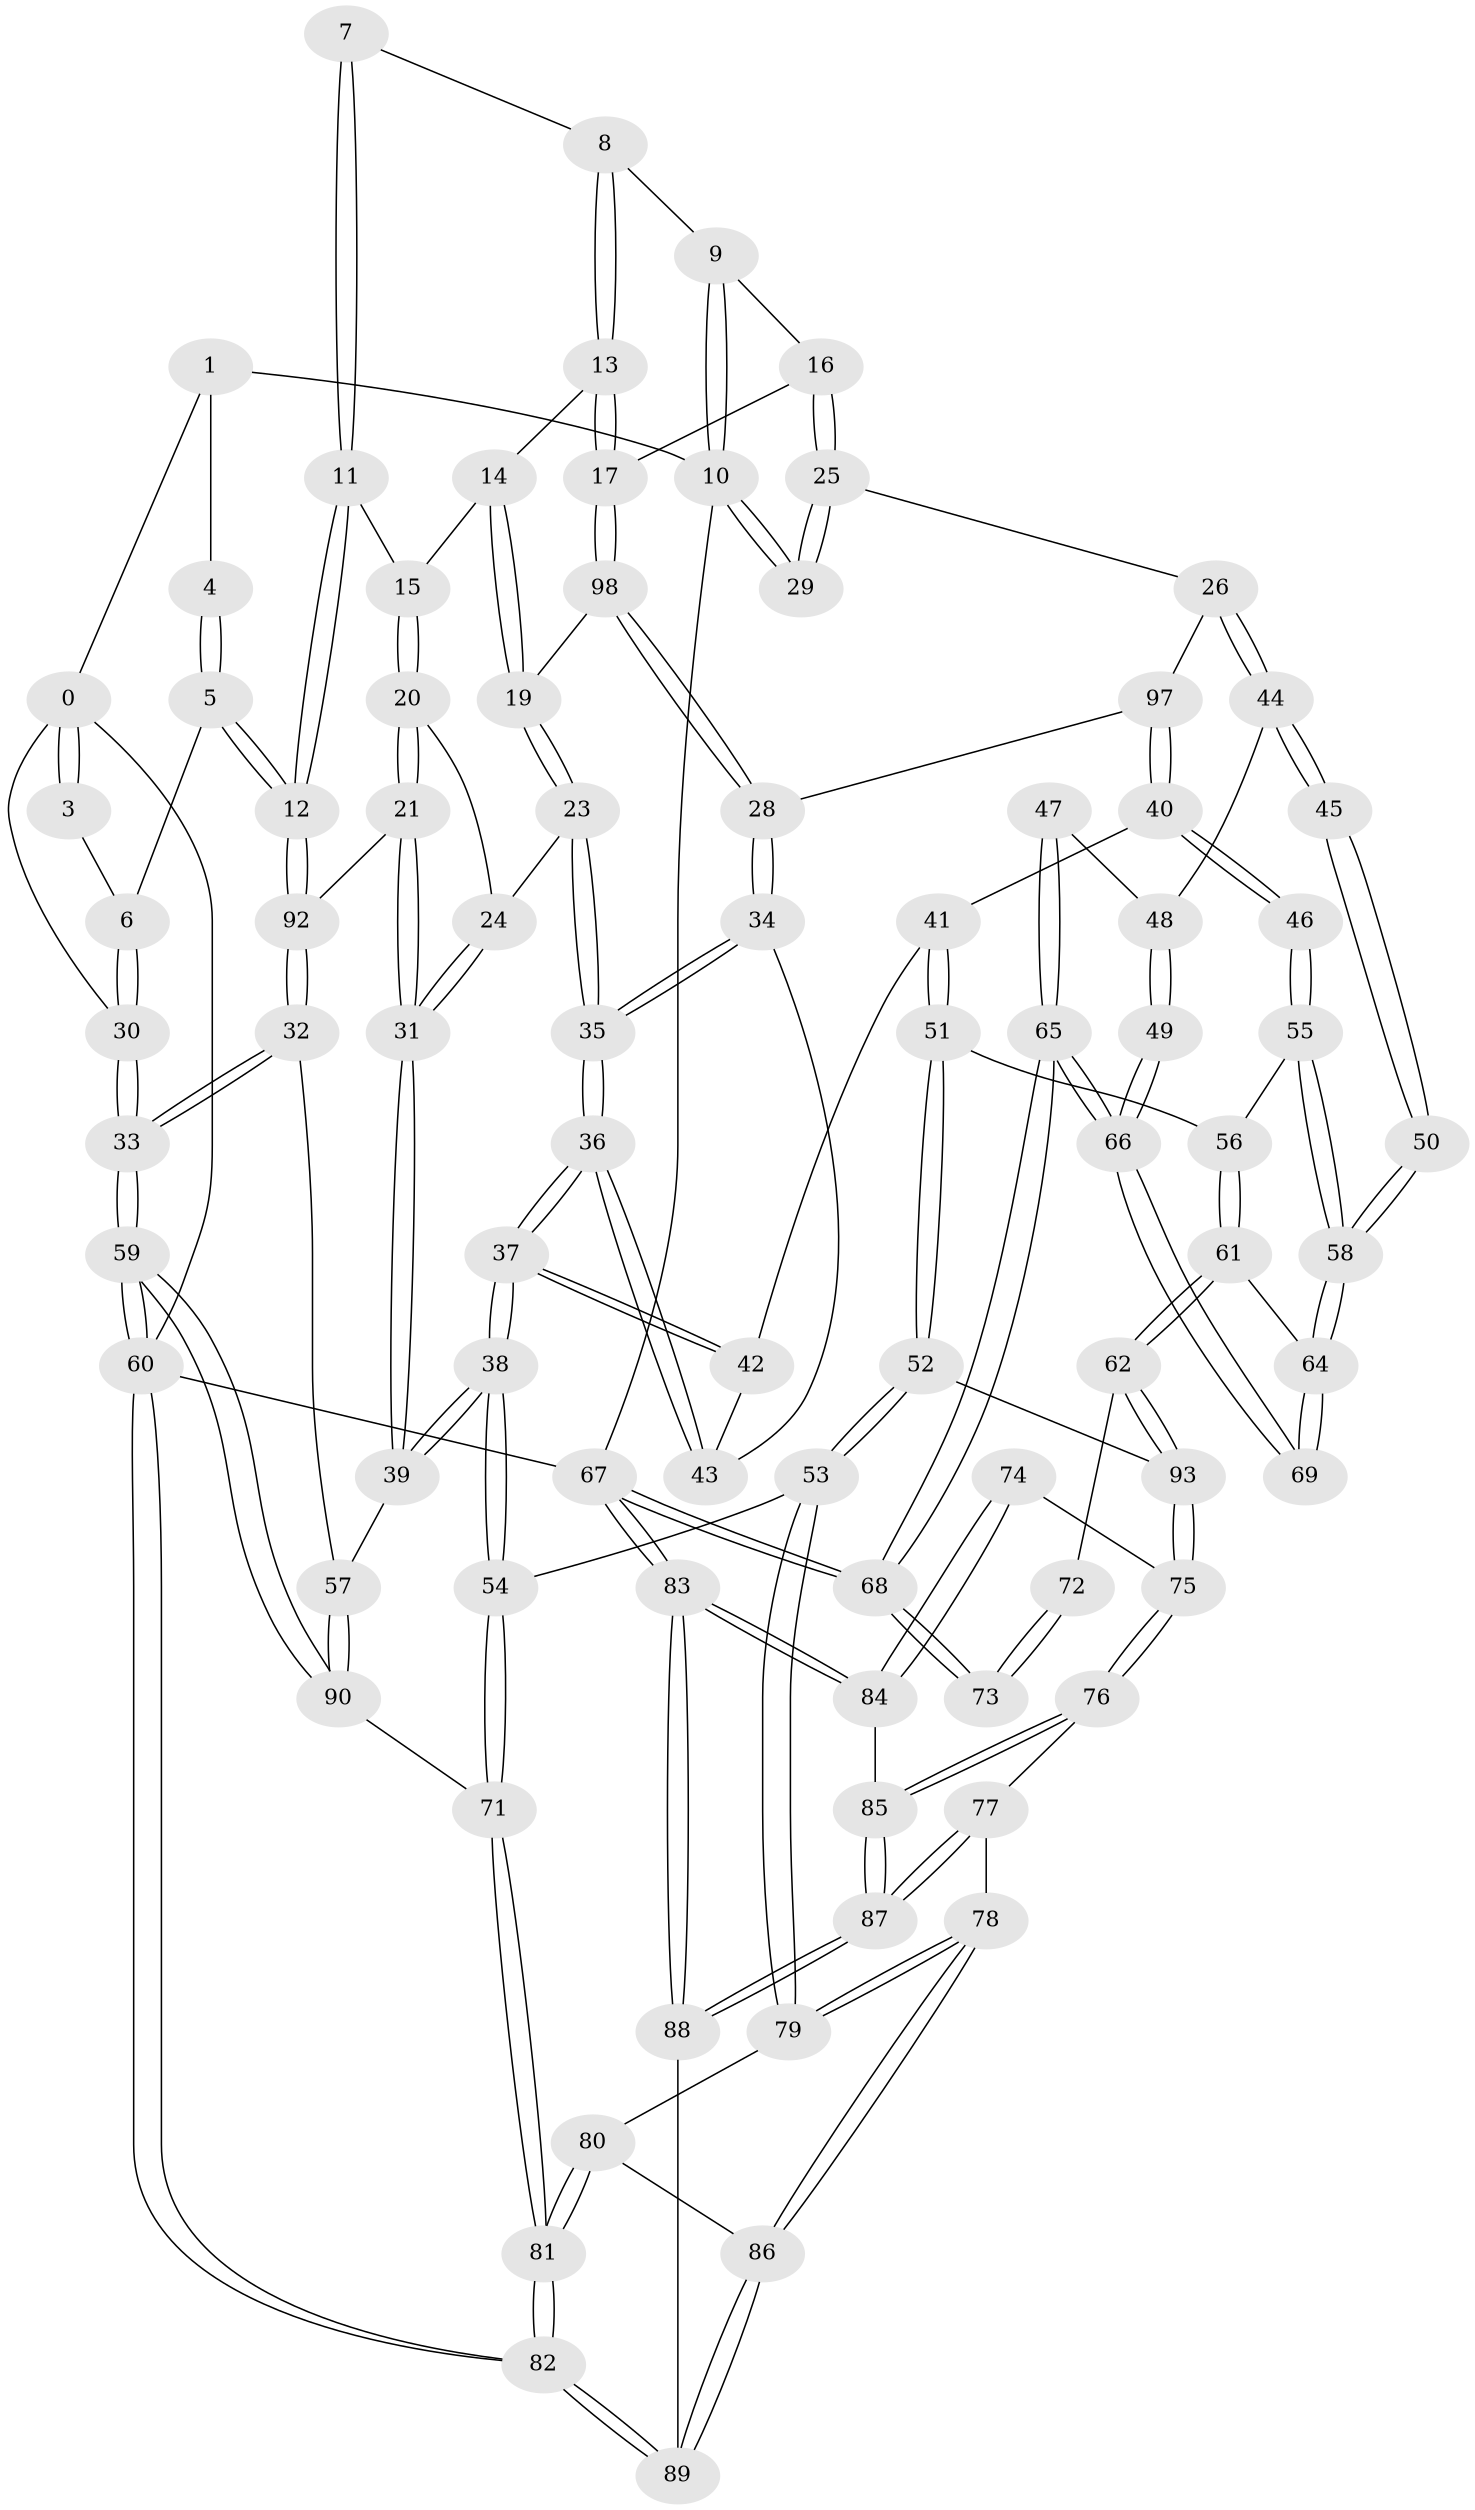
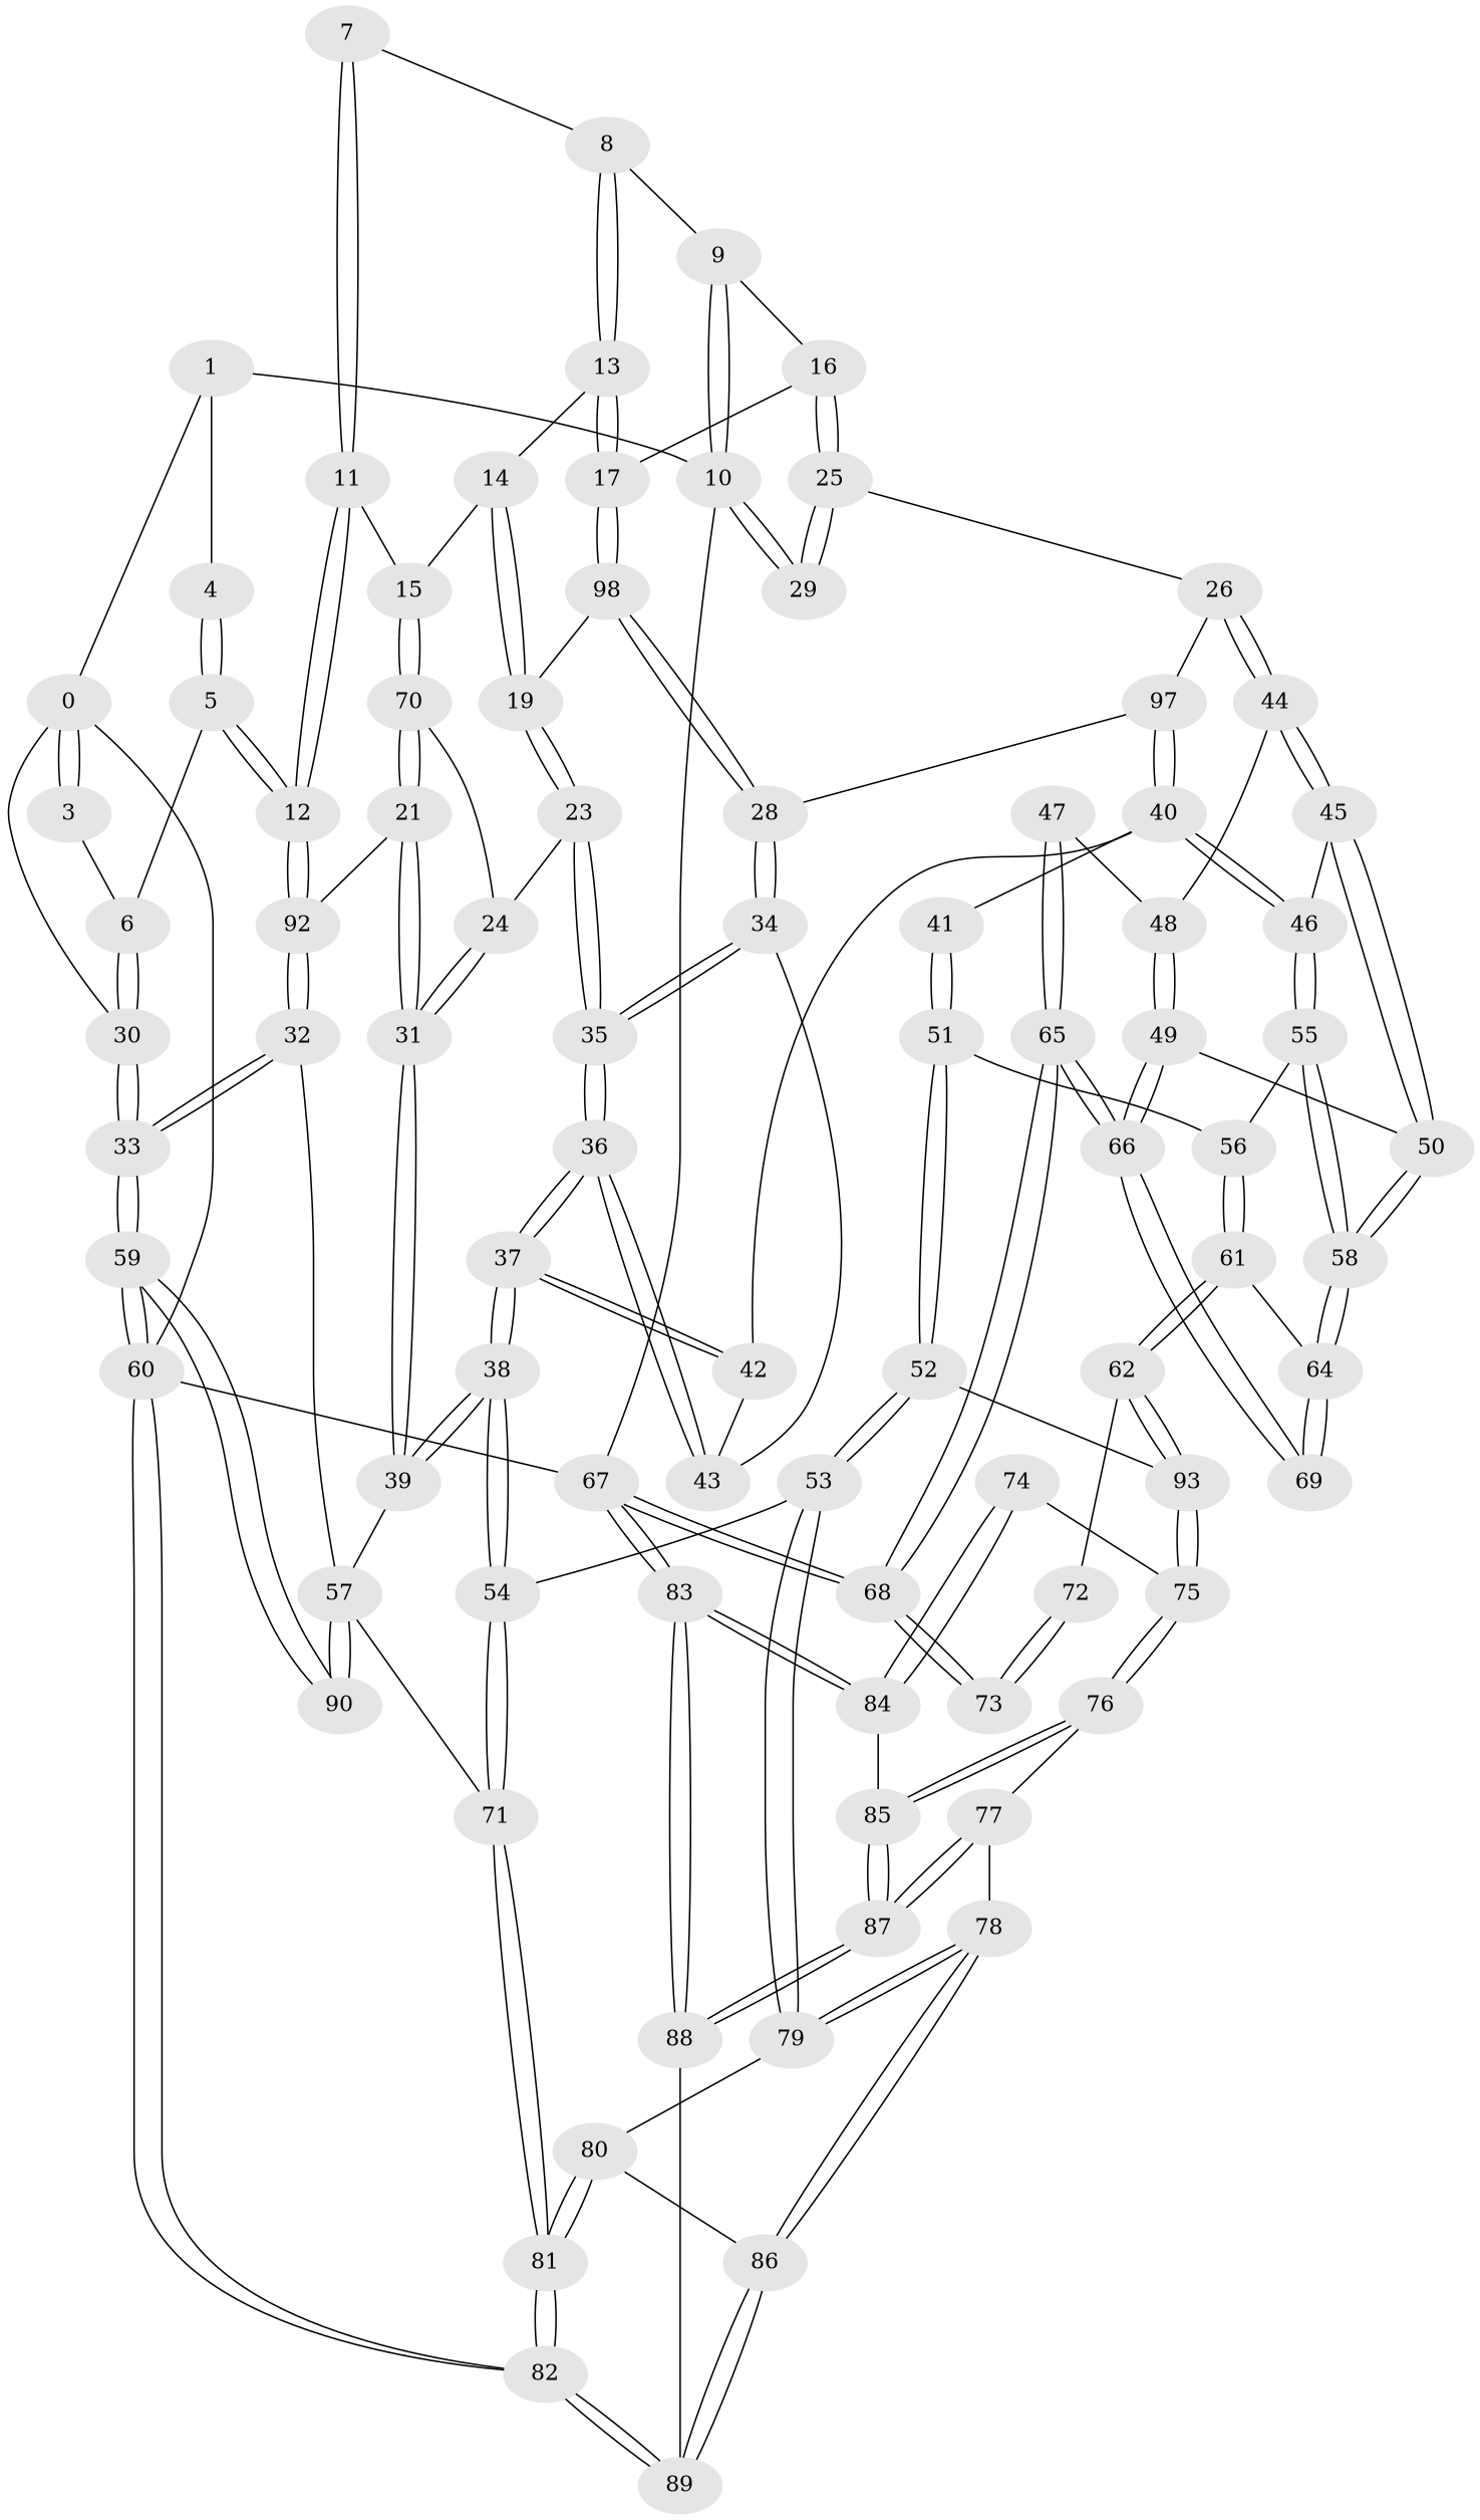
  graph {
    node [color=gray90 style=filled]
    n1 [label=0]
    1
    4
    10
    3
    30
    60
    5
    29
    67
    6
    33
    82
    12
    7
    8
    11
    n18 [label=92]
    9
    13
    15
    16
    14
    17
    25
    68
    83
-   20
+   20 [label=70]
    32
    19
    n31 [label=98]
    23
    21
    24
    26
    28
    34
    35
    31
    39
    57
    36
    n43 [label=97]
    44
    40
    45
    48
    41
    46
    43
    47
    65
    59
    n54 [label=90]
    37
    38
    42
    54
    71
    51
    55
    52
    56
    50
    49
    58
    66
    69
    64
    53
    n71 [label=93]
    61
    79
    75
    80
    81
    62
    89
    72
    73
    76
    84
    88
    74
    85
    77
    78
    87
    86
    n1 -- 3
    n1 -- 3
    n1 -- 30
    n1 -- 60
    1 -- n1
    1 -- 4
    1 -- 10
    4 -- 5
    4 -- 5
    10 -- 29
    10 -- 29
    10 -- 67
    3 -- 6
    30 -- 33
    30 -- 33
    60 -- 67
    60 -- 82
    60 -- 82
    5 -- 6
    5 -- 12
    5 -- 12
    67 -- 68
    67 -- 68
    67 -- 83
    67 -- 83
    6 -- 30
    6 -- 30
    33 -- 59
    33 -- 59
    82 -- 89
    82 -- 89
    12 -- n18
    12 -- n18
    7 -- 8
    7 -- 11
    7 -- 11
    8 -- 9
    8 -- 13
    8 -- 13
    11 -- 12
    11 -- 12
    11 -- 15
    n18 -- 32
    n18 -- 32
    9 -- 10
    9 -- 10
    9 -- 16
    13 -- 14
    13 -- 17
    13 -- 17
    15 -- 20
    15 -- 20
    16 -- 17
    16 -- 25
    16 -- 25
    14 -- 15
    14 -- 19
    14 -- 19
    17 -- n31
    17 -- n31
    25 -- 29
    25 -- 29
    25 -- 26
    68 -- 73
    68 -- 73
    83 -- 84
    83 -- 84
    83 -- 88
    83 -- 88
    20 -- 21
    20 -- 21
    20 -- 24
    32 -- 33
    32 -- 33
    32 -- 57
    19 -- 23
    19 -- 23
    n31 -- 19
    n31 -- 28
    n31 -- 28
    23 -- 24
    23 -- 35
    23 -- 35
    21 -- n18
    21 -- 31
    21 -- 31
    24 -- 31
    24 -- 31
    26 -- n43
    26 -- 44
    26 -- 44
    28 -- 34
    28 -- 34
    34 -- 35
    34 -- 35
    34 -- 43
    35 -- 36
    35 -- 36
    31 -- 39
    31 -- 39
    39 -- 57
    57 -- n54
    57 -- n54
    36 -- 43
    36 -- 43
    36 -- 37
    36 -- 37
    n43 -- 28
    n43 -- 40
    n43 -- 40
    44 -- 45
    44 -- 45
    44 -- 48
    40 -- 41
    40 -- 46
    40 -- 46
+   45 -- 46
    45 -- 50
    45 -- 50
    48 -- 49
    48 -- 49
-   41 -- 42
+   40 -- 42
    41 -- 51
    41 -- 51
    46 -- 55
    46 -- 55
    47 -- 48
    47 -- 65
    47 -- 65
    65 -- 68
    65 -- 68
    65 -- 66
    65 -- 66
    59 -- 60
    59 -- 60
    59 -- n54
    59 -- n54
-   n54 -- 71
+   57 -- 71
    37 -- 38
    37 -- 38
    37 -- 42
    37 -- 42
    38 -- 39
    38 -- 39
    38 -- 54
    38 -- 54
    42 -- 43
    54 -- 71
    54 -- 71
    71 -- 81
    71 -- 81
    51 -- 52
    51 -- 52
    51 -- 56
    55 -- 56
    55 -- 58
    55 -- 58
    52 -- 53
    52 -- 53
    52 -- n71
    56 -- 61
    56 -- 61
    50 -- 58
    50 -- 58
+   49 -- 50
    49 -- 66
    49 -- 66
    58 -- 64
    58 -- 64
    66 -- 69
    66 -- 69
    64 -- 69
    64 -- 69
    53 -- 54
    53 -- 79
    53 -- 79
    n71 -- 75
    n71 -- 75
    61 -- 64
    61 -- 62
    61 -- 62
    79 -- 80
    75 -- 76
    75 -- 76
    80 -- 81
    80 -- 81
    80 -- 86
    81 -- 82
    81 -- 82
    62 -- n71
    62 -- n71
    62 -- 72
    72 -- 73
    72 -- 73
    76 -- 85
    76 -- 85
    76 -- 77
    84 -- 85
    88 -- 89
    74 -- 75
    74 -- 84
    74 -- 84
    85 -- 87
    85 -- 87
    77 -- 78
    77 -- 87
    77 -- 87
    78 -- 79
    78 -- 79
    78 -- 86
    78 -- 86
    87 -- 88
    87 -- 88
    86 -- 89
    86 -- 89
  }
